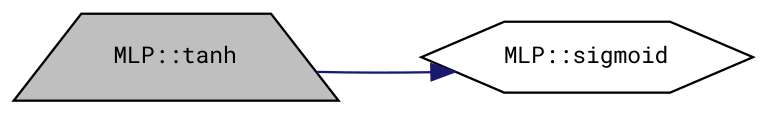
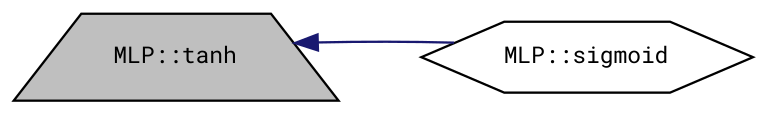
  digraph {
    rankdir=LR
    fontname="Roboto Mono"
    node [color=black fontname="Roboto Mono" fontsize=10]
    n1 [fillcolor=grey75 fontcolor=black height=0.2 label="MLP::tanh" shape=trapezium style=filled width=0.4]
    n2 [height=0.2 label="MLP::sigmoid" shape=hexagon width=0.4]
-   n1 -> n2 [color=midnightblue fontname="Roboto Mono" fontsize=10 labelfontname=Helvetica labelfontsize=10 style=solid]
+   n2 -> n1 [color=midnightblue fontname="Roboto Mono" fontsize=10 labelfontname=Helvetica labelfontsize=10 style=solid]
  }
